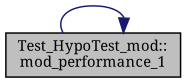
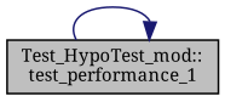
  digraph {
    rankdir=LR
    fontname="Noto Serif"
-   n1 [color=black fillcolor=grey75 fontcolor=black fontname="Noto Serif" fontsize=10 height=0.2 label="Test_HypoTest_mod::\lmod_performance_1" shape=record style=filled width=0.4]
+   n1 [color=black fillcolor=grey75 fontcolor=black fontname="Noto Serif" fontsize=10 height=0.2 label="Test_HypoTest_mod::\ltest_performance_1" shape=record style=filled width=0.4]
    n1 -> n1 [color=midnightblue fontname="Noto Serif" fontsize=10 labelfontname=Helvetica labelfontsize=10 style=solid]
  }
